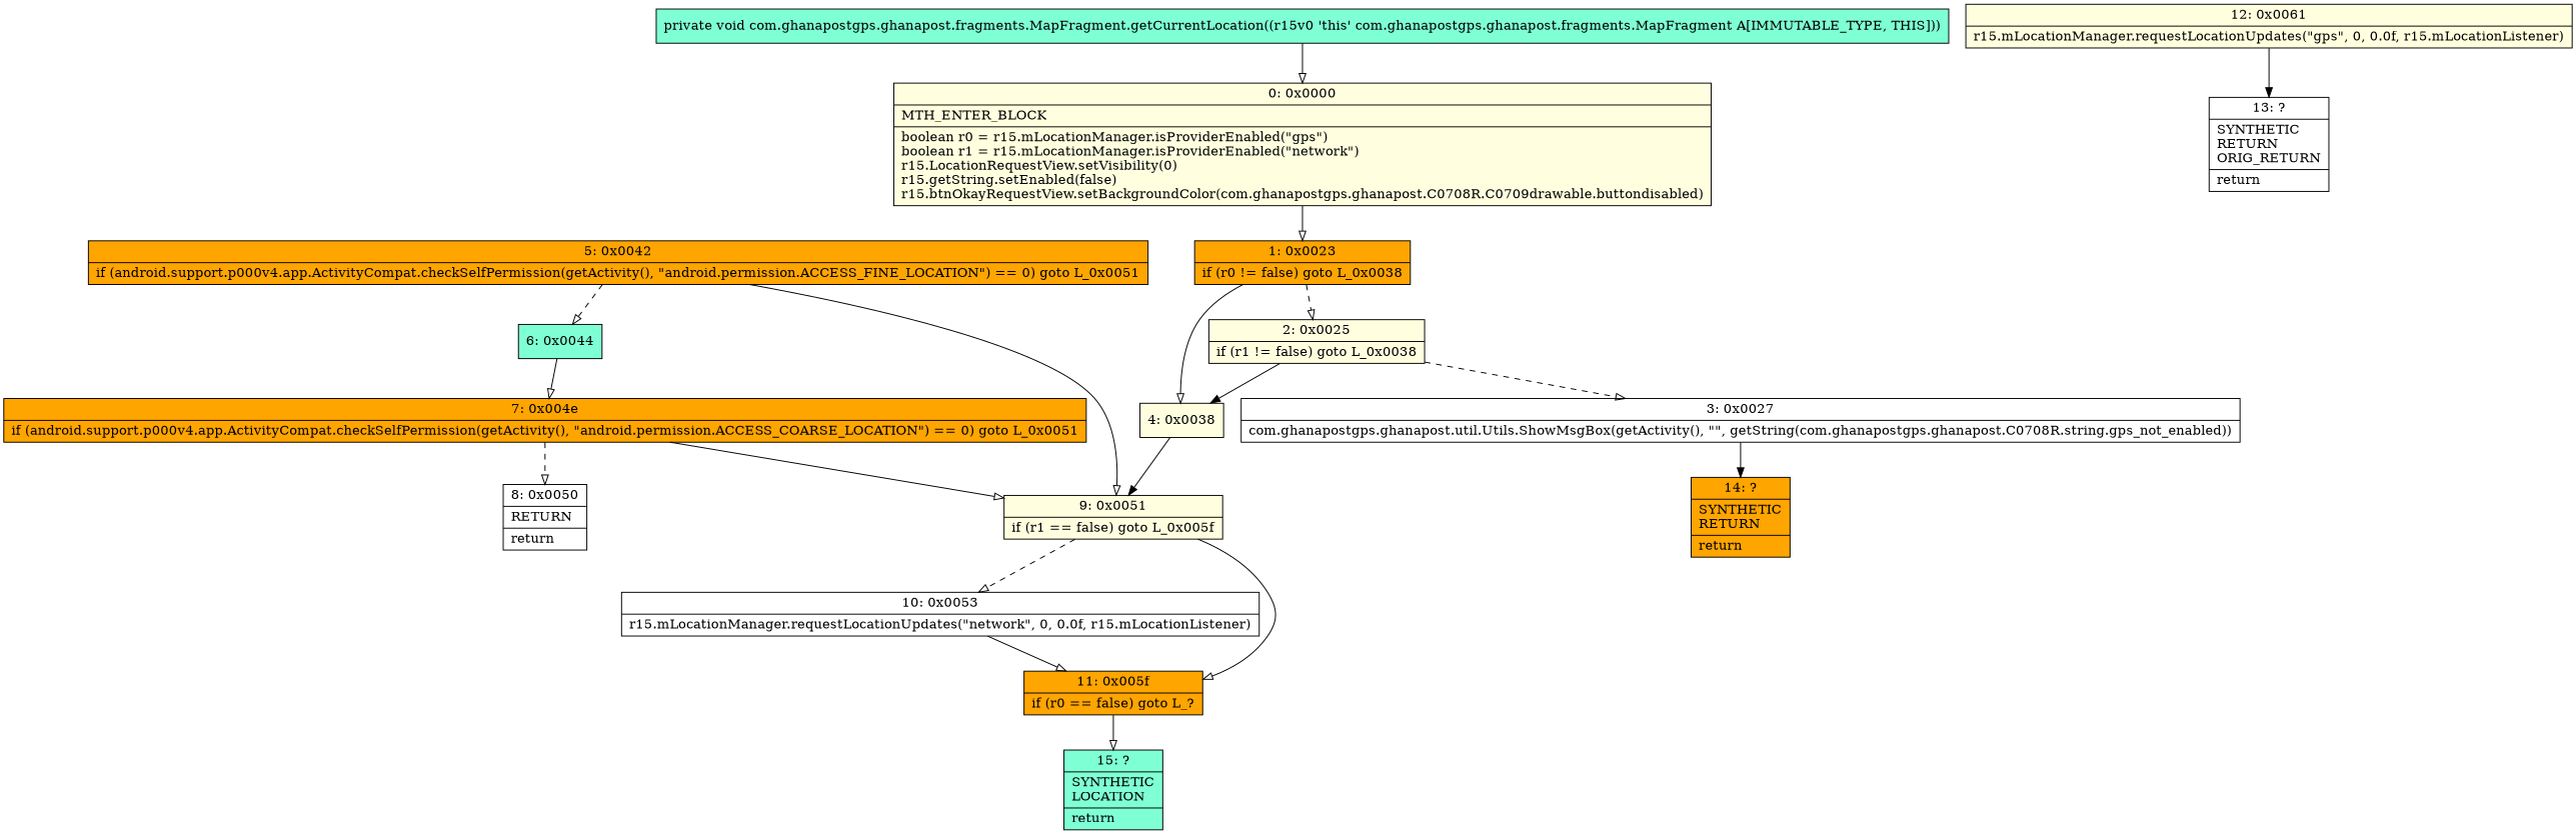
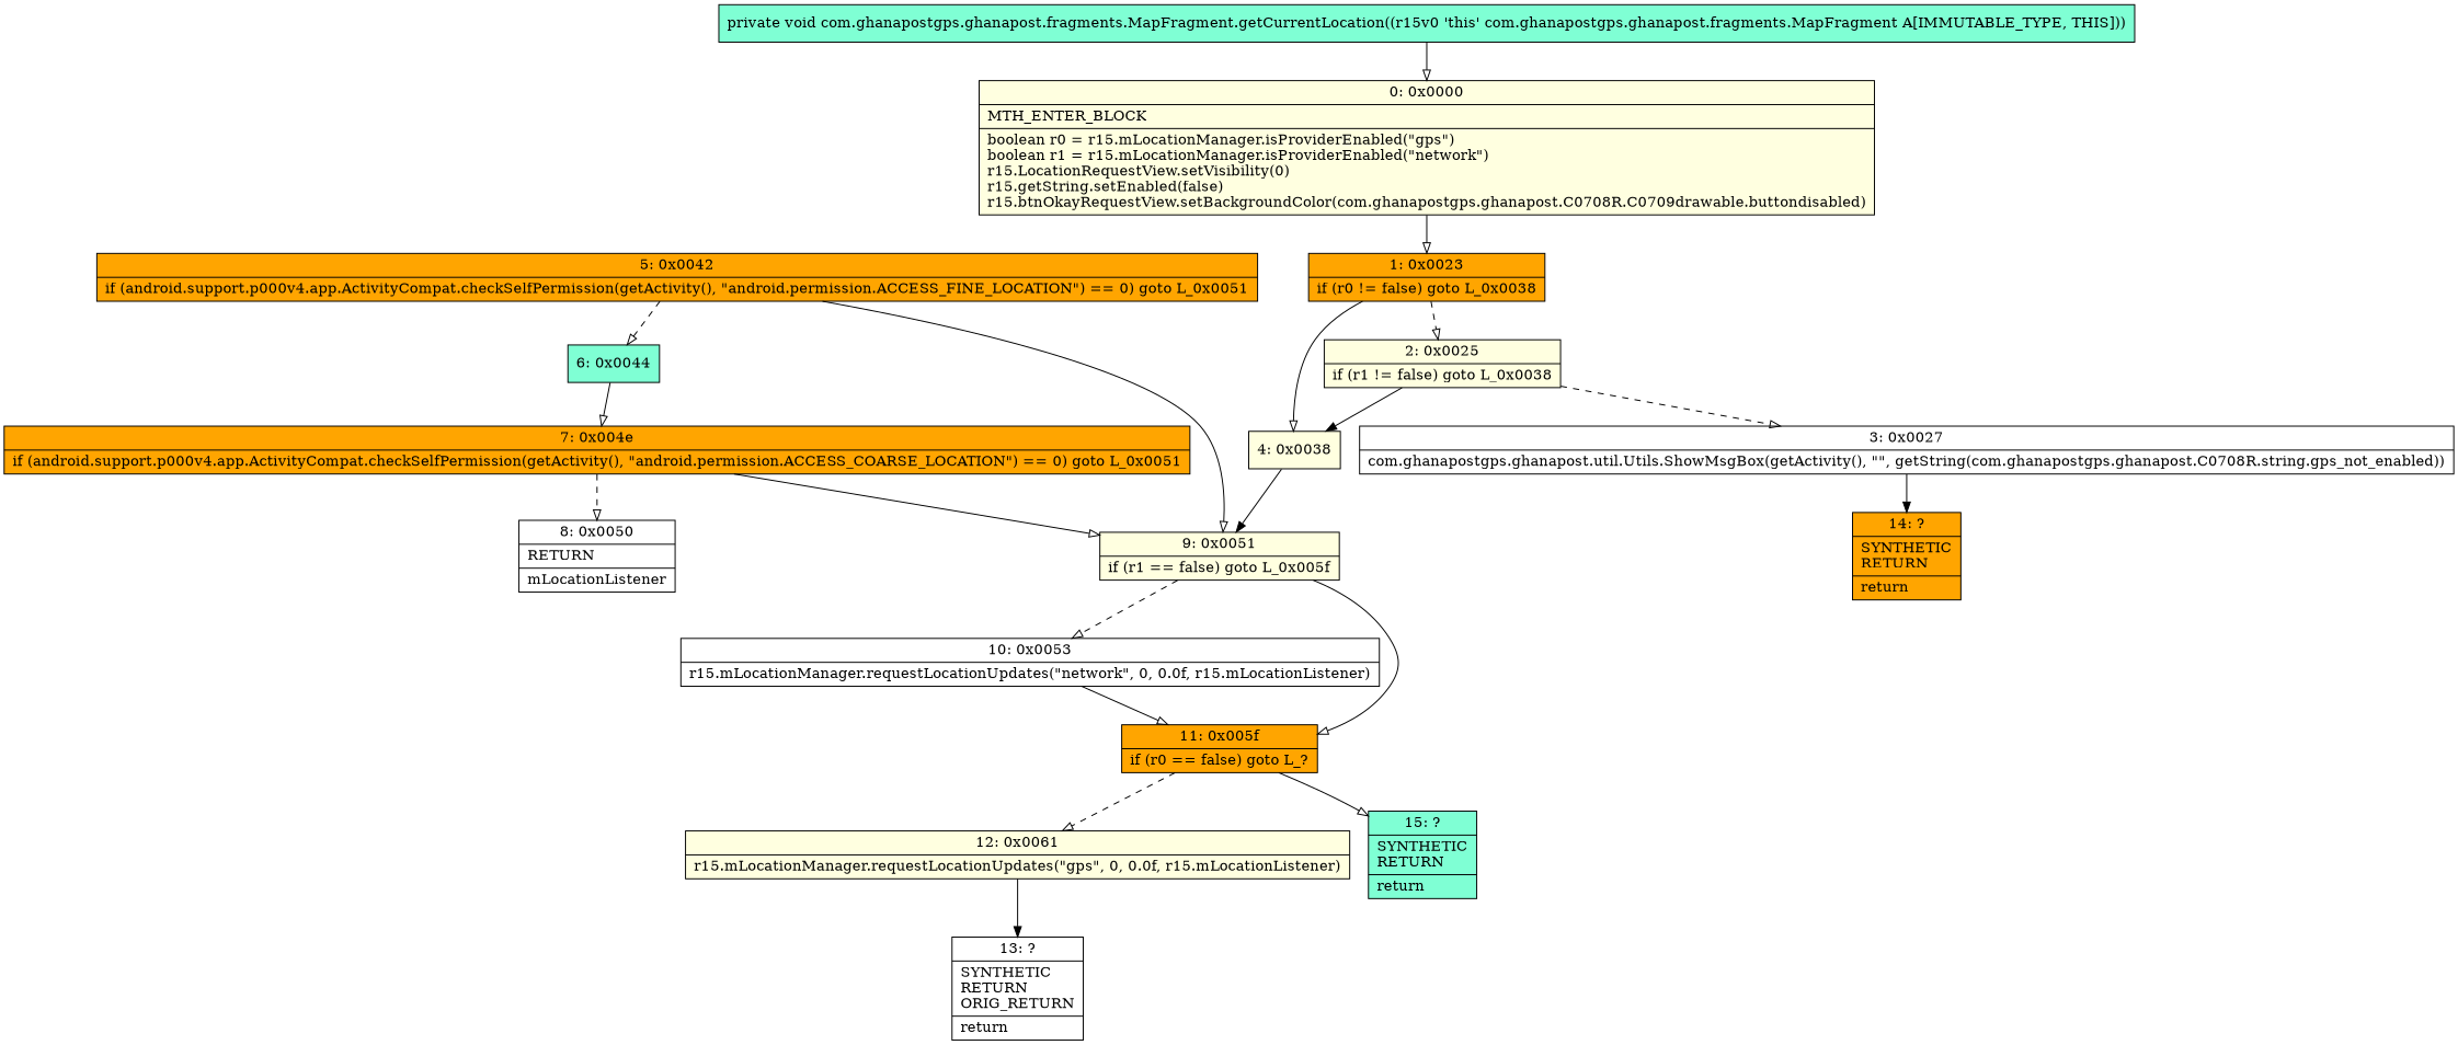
  digraph {
    node [fillcolor=lightyellow shape=record style=filled]
    edge [arrowhead=onormal]
    n1 [label="{0\:\ 0x0000|MTH_ENTER_BLOCK\l|boolean r0 = r15.mLocationManager.isProviderEnabled(\"gps\")\lboolean r1 = r15.mLocationManager.isProviderEnabled(\"network\")\lr15.LocationRequestView.setVisibility(0)\lr15.getString.setEnabled(false)\lr15.btnOkayRequestView.setBackgroundColor(com.ghanapostgps.ghanapost.C0708R.C0709drawable.buttondisabled)\l}"]
    n2 [fillcolor=orange label="{1\:\ 0x0023|if (r0 != false) goto L_0x0038\l}"]
    n3 [label="{2\:\ 0x0025|if (r1 != false) goto L_0x0038\l}"]
    n4 [label="{4\:\ 0x0038}"]
    n5 [fillcolor=white label="{3\:\ 0x0027|com.ghanapostgps.ghanapost.util.Utils.ShowMsgBox(getActivity(), \"\", getString(com.ghanapostgps.ghanapost.C0708R.string.gps_not_enabled))\l}"]
    n6 [label="{9\:\ 0x0051|if (r1 == false) goto L_0x005f\l}"]
    n7 [fillcolor=orange label="{14\:\ ?|SYNTHETIC\lRETURN\l|return\l}"]
    n8 [fillcolor=orange label="{5\:\ 0x0042|if (android.support.p000v4.app.ActivityCompat.checkSelfPermission(getActivity(), \"android.permission.ACCESS_FINE_LOCATION\") == 0) goto L_0x0051\l}"]
    n9 [fillcolor=aquamarine label="{6\:\ 0x0044}"]
    n10 [fillcolor=orange label="{7\:\ 0x004e|if (android.support.p000v4.app.ActivityCompat.checkSelfPermission(getActivity(), \"android.permission.ACCESS_COARSE_LOCATION\") == 0) goto L_0x0051\l}"]
    n11 [fillcolor=white label="{10\:\ 0x0053|r15.mLocationManager.requestLocationUpdates(\"network\", 0, 0.0f, r15.mLocationListener)\l}"]
    n12 [fillcolor=orange label="{11\:\ 0x005f|if (r0 == false) goto L_?\l}"]
-   n13 [fillcolor=white label="{8\:\ 0x0050|RETURN\l|return\l}"]
+   n13 [fillcolor=white label="{8\:\ 0x0050|RETURN\l|mLocationListener\l}"]
    n14 [label="{12\:\ 0x0061|r15.mLocationManager.requestLocationUpdates(\"gps\", 0, 0.0f, r15.mLocationListener)\l}"]
-   n15 [fillcolor=aquamarine label="{15\:\ ?|SYNTHETIC\lLOCATION\l|return\l}"]
+   n15 [fillcolor=aquamarine label="{15\:\ ?|SYNTHETIC\lRETURN\l|return\l}"]
    n16 [fillcolor=white label="{13\:\ ?|SYNTHETIC\lRETURN\lORIG_RETURN\l|return\l}"]
    n17 [fillcolor=aquamarine label="{private void com.ghanapostgps.ghanapost.fragments.MapFragment.getCurrentLocation((r15v0 'this' com.ghanapostgps.ghanapost.fragments.MapFragment A[IMMUTABLE_TYPE, THIS])) }"]
    n1 -> n2
    n2 -> n3 [style=dashed]
    n2 -> n4
    n3 -> n4 [arrowhead=normal]
    n3 -> n5 [style=dashed]
    n4 -> n6 [arrowhead=normal]
    n5 -> n7 [arrowhead=normal]
    n6 -> n11 [style=dashed]
    n6 -> n12
    n8 -> n6
    n8 -> n9 [style=dashed]
    n9 -> n10
    n10 -> n6
    n10 -> n13 [style=dashed]
    n11 -> n12
+   n12 -> n14 [style=dashed]
    n12 -> n15
    n14 -> n16 [arrowhead=normal]
    n17 -> n1
  }
